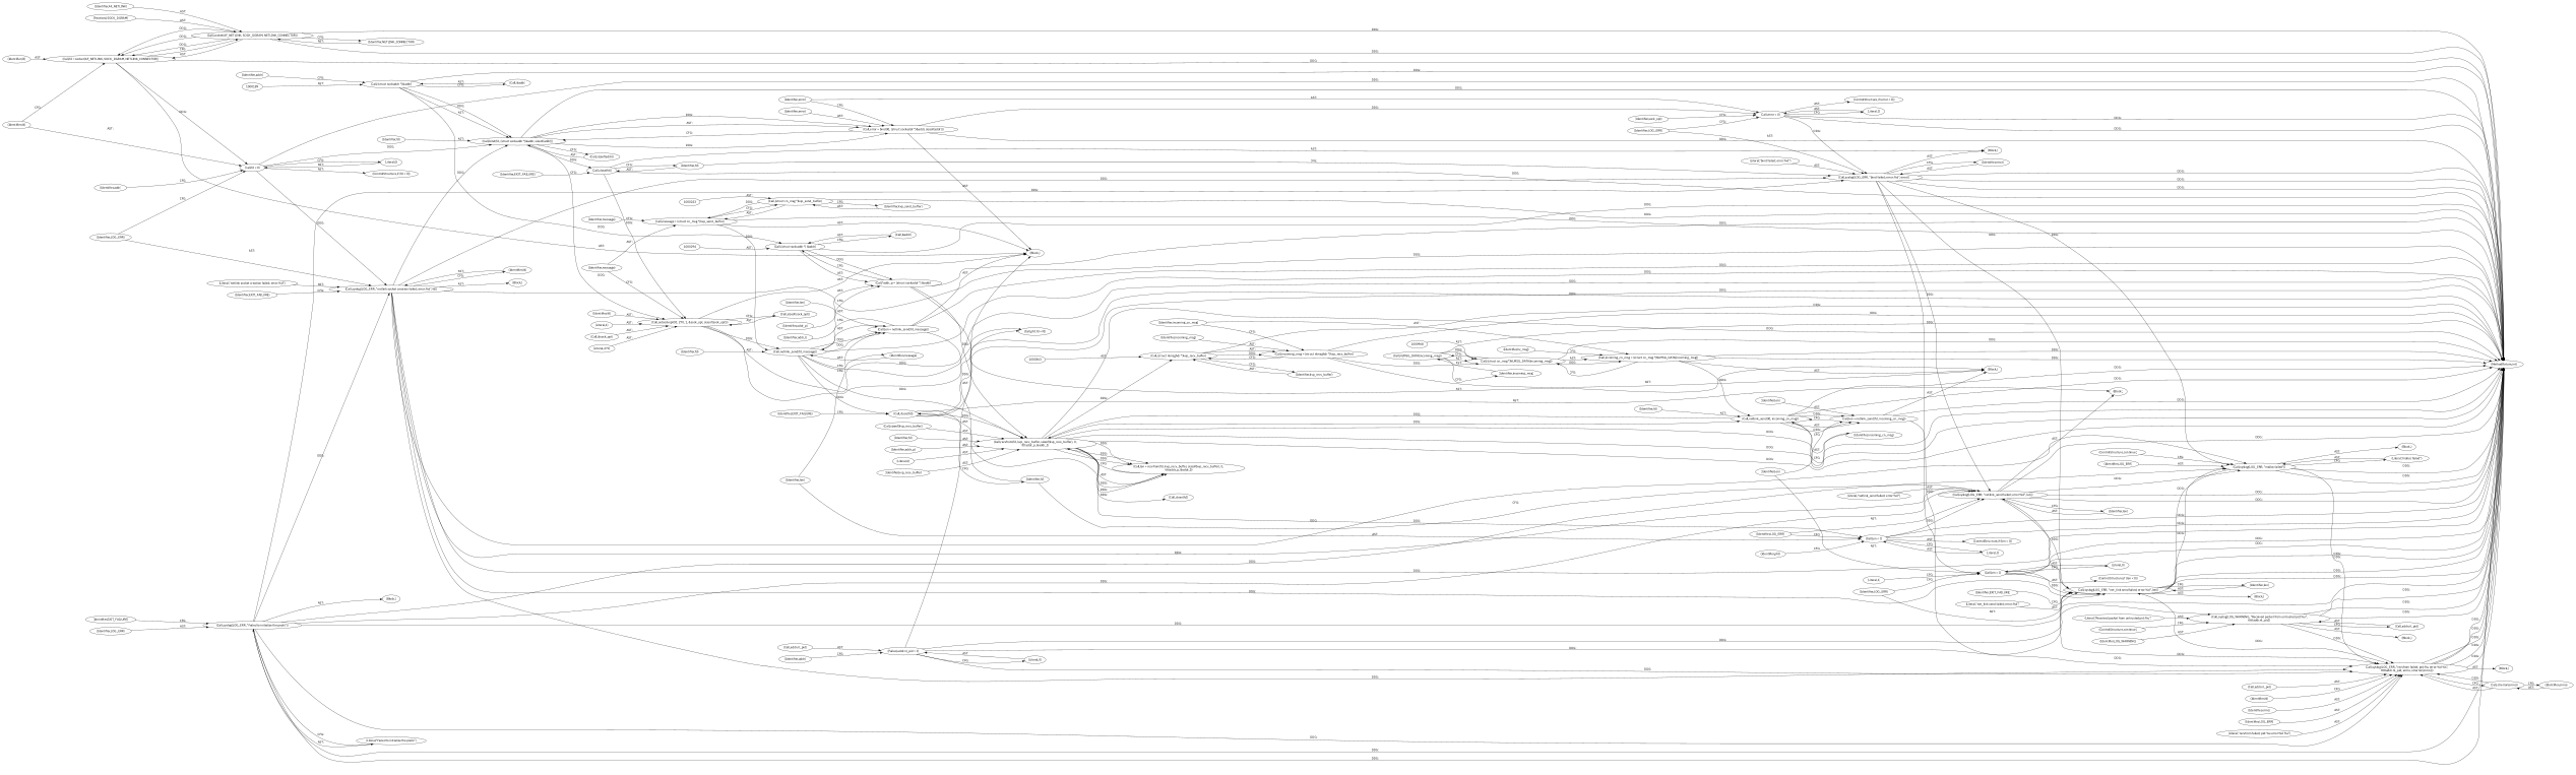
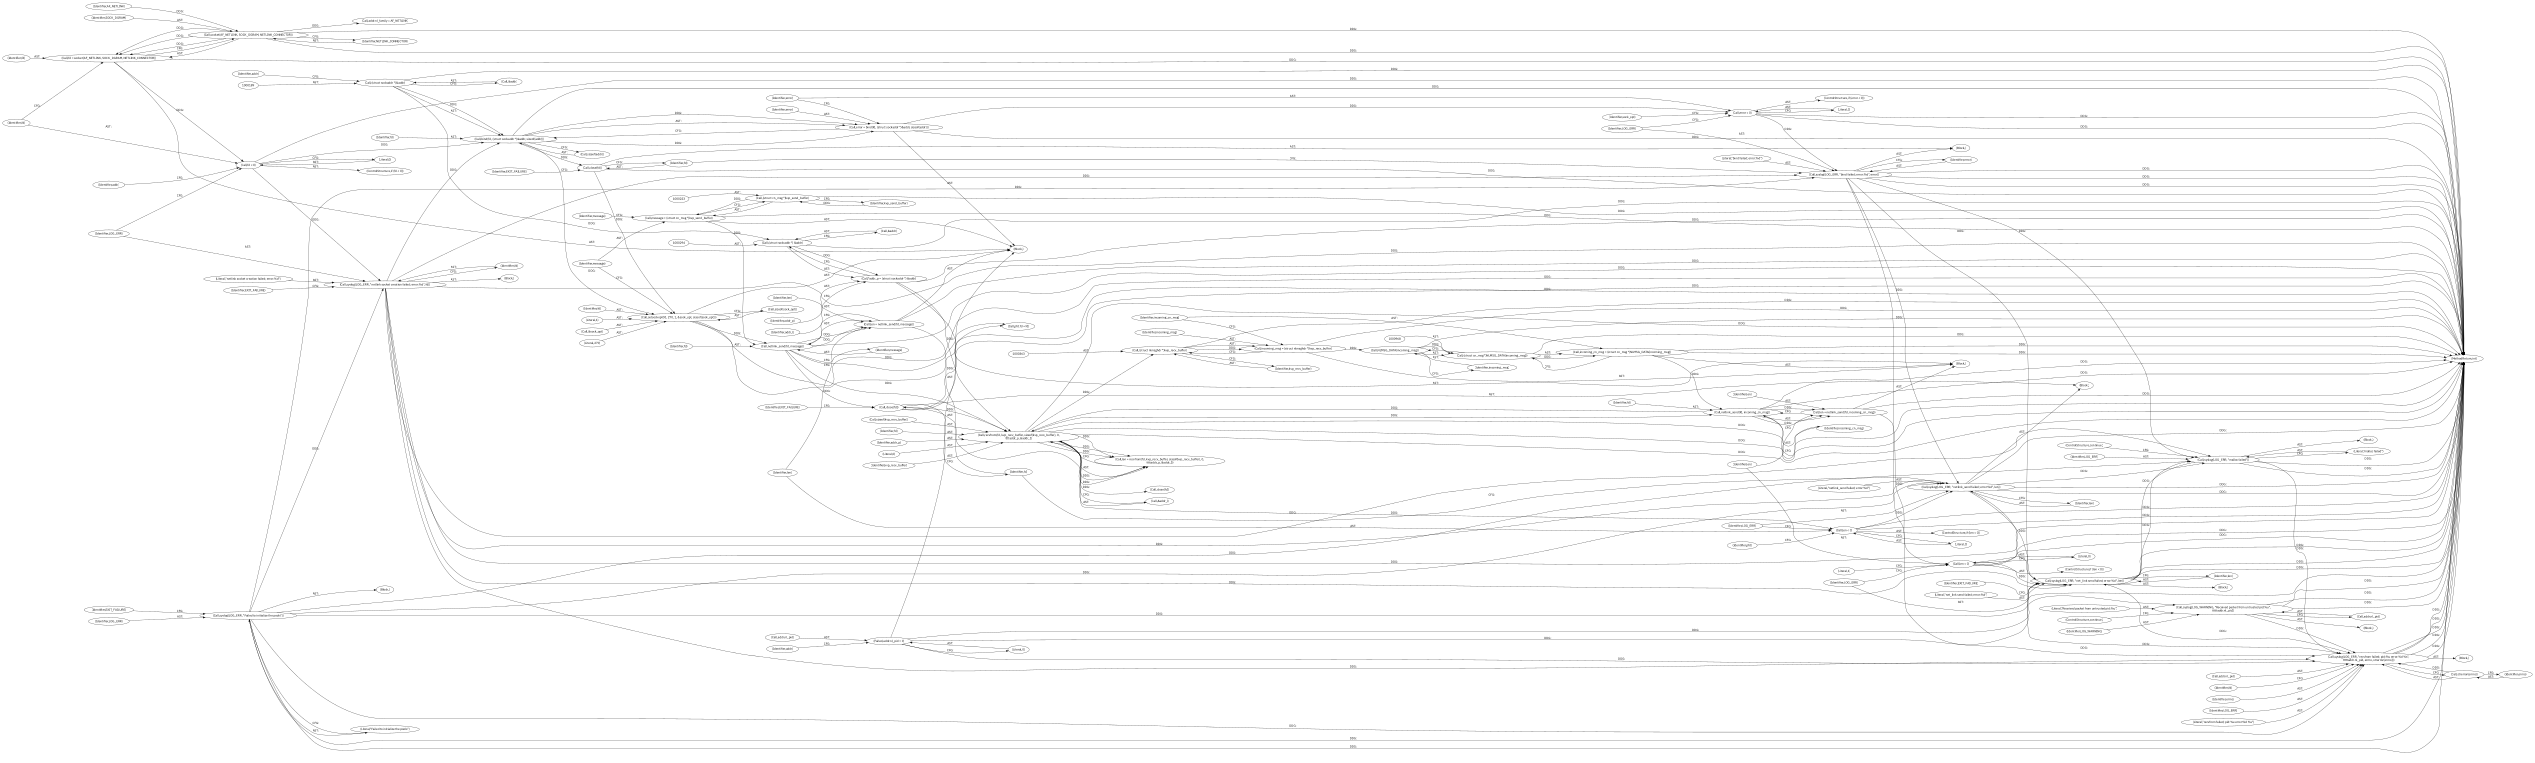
  digraph {
    fontname="IBM Plex Sans"
    rankdir=LR
    node [fontname="IBM Plex Sans"]
    edge [fontname="IBM Plex Sans"]
    n1 [label="(Call,syslog(LOG_ERR, \"recvfrom failed; pid:%u error:%d %s\",\n \t\t\t\t\taddr.nl_pid, errno, strerror(errno)))"]
    n2 [label="(Call,strerror(errno))"]
    n3 [label="(MethodReturn,int)"]
    n4 [label="(Block,)"]
    n5 [label="(Identifier,errno)"]
    n6 [label="(Call,syslog(LOG_ERR, \"netlink socket creation failed; error:%d\", fd))"]
    n7 [label="(Call,syslog(LOG_ERR, \"netlink_send failed; error:%d\", len))"]
    n8 [label="(Call,syslog(LOG_ERR, \"bind failed; error:%d\", error))"]
    n9 [label="(Call,bind(fd, (struct sockaddr *)&addr, sizeof(addr)))"]
    n10 [label="(Call,syslog(LOG_ERR, \"net_link send failed; error:%d\", len))"]
    n11 [label="(Call,syslog(LOG_ERR, \"malloc failed\"))"]
    n12 [label="(Identifier,fd)"]
    n13 [label="(Block,)"]
    n14 [label="(Block,)"]
    n15 [label="(Identifier,len)"]
    n16 [label="(Block,)"]
    n17 [label="(Identifier,error)"]
    n18 [label="(Call,error = bind(fd, (struct sockaddr *)&addr, sizeof(addr)))"]
    n19 [label="(Call,setsockopt(fd, 270, 1, &sock_opt, sizeof(sock_opt)))"]
    n20 [label="(Call,close(fd))"]
    n21 [label="(Call,sizeof(addr))"]
    n22 [label="(Block,)"]
    n23 [label="(Identifier,len)"]
    n24 [label="(Block,)"]
    n25 [label="(Literal,\"malloc failed\")"]
    n26 [label="(Call,syslog(LOG_ERR, \"Failed to initialize the pools\"))"]
    n27 [label="(Literal,\"Failed to initialize the pools\")"]
    n28 [label="(Block,)"]
    n29 [label="(Call,fd < 0)"]
    n30 [label="(Literal,0)"]
    n31 [label="(ControlStructure,if (fd < 0))"]
    n32 [label="(Call,fd = socket(AF_NETLINK, SOCK_DGRAM, NETLINK_CONNECTOR))"]
    n33 [label="(Call,socket(AF_NETLINK, SOCK_DGRAM, NETLINK_CONNECTOR))"]
    n34 [label="(Block,)"]
    n35 [label="(Identifier,NETLINK_CONNECTOR)"]
+   n36 [label="(Call,addr.nl_family = AF_NETLINK)"]
    n37 [label="(Call,error < 0)"]
    n38 [label="(ControlStructure,if (error < 0))"]
    n39 [label="(Literal,0)"]
    n40 [label="(Call,netlink_send(fd, message))"]
    n41 [label="(Call,sizeof(sock_opt))"]
    n42 [label="(Identifier,fd)"]
    n43 [label="(Call,(struct sockaddr *)&addr)"]
    n44 [label="(Call,(struct sockaddr *) &addr)"]
    n45 [label="(Call,&addr)"]
    n46 [label="(Call,*addr_p = (struct sockaddr *) &addr)"]
    n47 [label="(Call,&addr)"]
    n48 [label="(Call,len < 0)"]
    n49 [label="(ControlStructure,if (len < 0))"]
    n50 [label="(Literal,0)"]
    n51 [label="(Call,len = netlink_send(fd, message))"]
    n52 [label="(Call,recvfrom(fd, kvp_recv_buffer, sizeof(kvp_recv_buffer), 0,\n \t\t\t\taddr_p, &addr_l))"]
    n53 [label="(Call,close(fd))"]
    n54 [label="(Identifier,message)"]
    n55 [label="(Call,pfd.fd = fd)"]
    n56 [label="(Call,netlink_send(fd, incoming_cn_msg))"]
    n57 [label="(Call,(struct nlmsghdr *)kvp_recv_buffer)"]
+   n58 [label="(Call,&addr_l)"]
    n59 [label="(Call,len = recvfrom(fd, kvp_recv_buffer, sizeof(kvp_recv_buffer), 0,\n \t\t\t\taddr_p, &addr_l))"]
    n60 [label="(Call,close(fd))"]
    n61 [label="(Identifier,fd)"]
    n62 [label="(Call,message = (struct cn_msg *)kvp_send_buffer)"]
    n63 [label="(Call,(struct cn_msg *)kvp_send_buffer)"]
    n64 [label="(Identifier,kvp_send_buffer)"]
    n65 [label="(Call,len < 0)"]
    n66 [label="(Literal,0)"]
    n67 [label="(ControlStructure,if (len < 0))"]
    n68 [label="(Call,len = netlink_send(fd, incoming_cn_msg))"]
    n69 [label="(Block,)"]
    n70 [label="(Identifier,incoming_cn_msg)"]
    n71 [label="(Call,incoming_msg = (struct nlmsghdr *)kvp_recv_buffer)"]
    n72 [label="(Identifier,kvp_recv_buffer)"]
    n73 [label="(Call,incoming_cn_msg = (struct cn_msg *)NLMSG_DATA(incoming_msg))"]
    n74 [label="(Call,(struct cn_msg *)NLMSG_DATA(incoming_msg))"]
    n75 [label="(Call,NLMSG_DATA(incoming_msg))"]
    n76 [label="(Identifier,incoming_msg)"]
    n77 [label="(Call,syslog(LOG_WARNING, \"Received packet from untrusted pid:%u\",\n\t\t\t\t\taddr.nl_pid))"]
    n78 [label="(Call,addr.nl_pid)"]
    n79 [label="(Block,)"]
    n80 [label="(Failed,addr.nl_pid = 0)"]
    n81 [label="(Literal,0)"]
    n82 [label="(Identifier,errno)"]
    n83 [label="(Literal,\"netlink_send failed; error:%d\")"]
    n84 [label="(Identifier,LOG_ERR)"]
    n85 [label="(Identifier,EXIT_FAILURE)"]
    n86 [label="(Identifier,error)"]
    n87 [label="(Identifier,len)"]
    n88 [label="(Literal,1)"]
    n89 [label="(Call,addr.nl_pid)"]
    n90 [label="(Identifier,AF_NETLINK)"]
    n91 [label="(Literal,\"Received packet from untrusted pid:%u\")"]
    n92 [label="(Identifier,addr)"]
    n93 [label="(Identifier,fd)"]
    n94 [label="(Identifier,LOG_ERR)"]
    n95 [label="(Identifier,incoming_msg)"]
    n96 [label="(Identifier,addr)"]
-   n97 [label="(Received,SOCK_DGRAM)"]
+   n97 [label="(Identifier,SOCK_DGRAM)"]
    n98 [label="(Call,&sock_opt)"]
    n99 [label="(Identifier,fd)"]
-   n100 [label="(Identifier,hv_msg)"]
    n101 [label="(Identifier,addr_p)"]
    n102 [label="(ControlStructure,continue;)"]
    n103 [label="(Identifier,EXIT_FAILURE)"]
    n104 [label="(Identifier,fd)"]
    n105 [label="(Identifier,EXIT_FAILURE)"]
    n106 [label="(Identifier,fd)"]
    n107 [label="(Identifier,len)"]
    n108 [label="(ControlStructure,continue;)"]
    n109 [label="(Identifier,fd)"]
    n110 [label="(Identifier,EXIT_FAILURE)"]
    n111 [label="(Identifier,message)"]
    n112 [label="(Identifier,fd)"]
    n113 [label="(Literal,\"net_link send failed; error:%d\")"]
    n114 [label="(Identifier,addr_p)"]
    n115 [label="(Identifier,LOG_ERR)"]
    n116 [label="(Identifier,message)"]
    n117 [label="(Literal,0)"]
    n118 [label="(Identifier,LOG_ERR)"]
    n119 [label="(Literal,270)"]
    n120 [label="(Identifier,addr)"]
    n121 [label="(Identifier,LOG_ERR)"]
    n122 [label="(Identifier,len)"]
    n123 [label="(Literal,\"netlink socket creation failed; error:%d\")"]
    n124 [label="(Identifier,LOG_ERR)"]
    n125 [label="(Identifier,sock_opt)"]
    n126 [label="(Identifier,kvp_recv_buffer)"]
    n127 [label="(Identifier,error)"]
    n128 [label="(Identifier,LOG_WARNING)"]
    n129 [label="(Literal,\"recvfrom failed; pid:%u error:%d %s\")"]
    n130 [label="(Literal,\"bind failed; error:%d\")"]
    n131 [label="(Identifier,addr_l)"]
    n132 [label="(Identifier,len)"]
    n133 [label="(Call,sizeof(kvp_recv_buffer))"]
    n134 [label="(Identifier,pfd)"]
    n135 [label="(Call,addr.nl_pid)"]
    n136 [label="(Identifier,LOG_ERR)"]
    n137 [label="(Identifier,fd)"]
    n138 [label="(Identifier,fd)"]
    n139 [label="(Identifier,EXIT_FAILURE)"]
    n140 [label="(Identifier,incoming_cn_msg)"]
    n141 [label="(Literal,1)"]
    1000189
    1000223
    1000294
    n145 [label=1000968]
    1000363
    n1 -> n2 [label="CFG: "]
    n1 -> n3 [label="DDG: "]
    n1 -> n3 [label="DDG: "]
    n1 -> n3 [label="DDG: "]
    n1 -> n3 [label="DDG: "]
    n1 -> n3 [label="DDG: "]
    n1 -> n4 [label="AST: "]
    n2 -> n1 [label="AST: "]
    n2 -> n1 [label="DDG: "]
    n2 -> n5 [label="CFG: "]
    n5 -> n2 [label="AST: "]
    n6 -> n1 [label="DDG: "]
    n6 -> n3 [label="DDG: "]
    n6 -> n3 [label="DDG: "]
    n6 -> n7 [label="DDG: "]
    n6 -> n8 [label="DDG: "]
    n6 -> n9 [label="DDG: "]
    n6 -> n10 [label="DDG: "]
    n6 -> n11 [label="DDG: "]
    n6 -> n12 [label="CFG: "]
    n6 -> n13 [label="AST: "]
    n7 -> n1 [label="DDG: "]
    n7 -> n3 [label="DDG: "]
    n7 -> n3 [label="DDG: "]
    n7 -> n3 [label="DDG: "]
    n7 -> n10 [label="DDG: "]
    n7 -> n11 [label="DDG: "]
    n7 -> n14 [label="AST: "]
    n7 -> n15 [label="CFG: "]
    n8 -> n1 [label="DDG: "]
    n8 -> n3 [label="DDG: "]
    n8 -> n3 [label="DDG: "]
    n8 -> n3 [label="DDG: "]
    n8 -> n7 [label="DDG: "]
    n8 -> n10 [label="DDG: "]
    n8 -> n11 [label="DDG: "]
    n8 -> n16 [label="AST: "]
    n8 -> n17 [label="CFG: "]
    n9 -> n3 [label="DDG: "]
    n9 -> n18 [label="AST: "]
    n9 -> n18 [label="DDG: "]
    n9 -> n18 [label="DDG: "]
    n9 -> n19 [label="DDG: "]
    n9 -> n20 [label="DDG: "]
    n9 -> n21 [label="CFG: "]
    n10 -> n1 [label="DDG: "]
    n10 -> n3 [label="DDG: "]
    n10 -> n3 [label="DDG: "]
    n10 -> n3 [label="DDG: "]
    n10 -> n11 [label="DDG: "]
    n10 -> n22 [label="AST: "]
    n10 -> n23 [label="CFG: "]
    n11 -> n1 [label="DDG: "]
    n11 -> n3 [label="DDG: "]
    n11 -> n3 [label="DDG: "]
    n11 -> n10 [label="DDG: "]
    n11 -> n24 [label="AST: "]
    n11 -> n25 [label="CFG: "]
    n12 -> n6 [label="AST: "]
    n15 -> n7 [label="AST: "]
    n17 -> n8 [label="AST: "]
    n18 -> n3 [label="DDG: "]
    n18 -> n9 [label="CFG: "]
    n18 -> n34 [label="AST: "]
    n18 -> n37 [label="DDG: "]
    n19 -> n3 [label="DDG: "]
    n19 -> n3 [label="DDG: "]
    n19 -> n34 [label="AST: "]
    n19 -> n40 [label="DDG: "]
    n19 -> n41 [label="CFG: "]
    n20 -> n3 [label="DDG: "]
    n20 -> n16 [label="AST: "]
    n20 -> n19 [label="DDG: "]
    n20 -> n42 [label="CFG: "]
    n21 -> n9 [label="AST: "]
    n23 -> n10 [label="AST: "]
    n25 -> n11 [label="AST: "]
    n26 -> n1 [label="DDG: "]
    n26 -> n3 [label="DDG: "]
    n26 -> n3 [label="DDG: "]
    n26 -> n6 [label="DDG: "]
    n26 -> n7 [label="DDG: "]
    n26 -> n8 [label="DDG: "]
    n26 -> n10 [label="DDG: "]
    n26 -> n11 [label="DDG: "]
    n26 -> n27 [label="CFG: "]
    n26 -> n28 [label="AST: "]
    n27 -> n26 [label="AST: "]
    n29 -> n3 [label="DDG: "]
    n29 -> n6 [label="DDG: "]
    n29 -> n9 [label="DDG: "]
    n29 -> n30 [label="CFG: "]
    n29 -> n31 [label="AST: "]
    n30 -> n29 [label="AST: "]
    n32 -> n3 [label="DDG: "]
    n32 -> n29 [label="DDG: "]
    n32 -> n33 [label="CFG: "]
    n32 -> n34 [label="AST: "]
    n33 -> n3 [label="DDG: "]
    n33 -> n3 [label="DDG: "]
    n33 -> n32 [label="AST: "]
    n33 -> n32 [label="DDG: "]
    n33 -> n32 [label="DDG: "]
    n33 -> n32 [label="DDG: "]
    n33 -> n35 [label="CFG: "]
+   n33 -> n36 [label="DDG: "]
    n35 -> n33 [label="AST: "]
    n37 -> n3 [label="DDG: "]
    n37 -> n3 [label="DDG: "]
    n37 -> n8 [label="DDG: "]
    n37 -> n38 [label="AST: "]
    n37 -> n39 [label="CFG: "]
    n39 -> n37 [label="AST: "]
    n40 -> n3 [label="DDG: "]
    n40 -> n51 [label="AST: "]
    n40 -> n51 [label="DDG: "]
    n40 -> n51 [label="DDG: "]
    n40 -> n52 [label="DDG: "]
    n40 -> n53 [label="DDG: "]
    n40 -> n54 [label="CFG: "]
    n40 -> n55 [label="DDG: "]
    n41 -> n19 [label="AST: "]
    n42 -> n8 [label="CFG: "]
    n42 -> n20 [label="AST: "]
    n43 -> n3 [label="DDG: "]
    n43 -> n9 [label="AST: "]
    n43 -> n9 [label="DDG: "]
    n43 -> n44 [label="DDG: "]
    n43 -> n45 [label="CFG: "]
    n44 -> n3 [label="DDG: "]
    n44 -> n46 [label="AST: "]
    n44 -> n46 [label="DDG: "]
    n44 -> n47 [label="CFG: "]
    n45 -> n43 [label="AST: "]
    n46 -> n3 [label="DDG: "]
    n46 -> n44 [label="CFG: "]
    n46 -> n52 [label="DDG: "]
    n46 -> n69 [label="AST: "]
    n47 -> n44 [label="AST: "]
    n48 -> n3 [label="DDG: "]
    n48 -> n3 [label="DDG: "]
    n48 -> n7 [label="DDG: "]
    n48 -> n49 [label="AST: "]
    n48 -> n50 [label="CFG: "]
    n50 -> n48 [label="AST: "]
    n51 -> n3 [label="DDG: "]
    n51 -> n34 [label="AST: "]
    n51 -> n40 [label="CFG: "]
    n51 -> n48 [label="DDG: "]
    n52 -> n3 [label="DDG: "]
    n52 -> n3 [label="DDG: "]
    n52 -> n3 [label="DDG: "]
    n52 -> n3 [label="DDG: "]
    n52 -> n56 [label="DDG: "]
    n52 -> n57 [label="DDG: "]
+   n52 -> n58 [label="CFG: "]
    n52 -> n59 [label="AST: "]
    n52 -> n59 [label="DDG: "]
    n52 -> n59 [label="DDG: "]
    n52 -> n59 [label="DDG: "]
    n52 -> n59 [label="DDG: "]
    n52 -> n59 [label="DDG: "]
    n52 -> n60 [label="DDG: "]
    n53 -> n3 [label="DDG: "]
    n53 -> n14 [label="AST: "]
    n53 -> n52 [label="DDG: "]
    n53 -> n55 [label="DDG: "]
    n53 -> n61 [label="CFG: "]
    n54 -> n40 [label="AST: "]
    n56 -> n3 [label="DDG: "]
    n56 -> n3 [label="DDG: "]
    n56 -> n52 [label="DDG: "]
    n56 -> n68 [label="AST: "]
    n56 -> n68 [label="DDG: "]
    n56 -> n68 [label="DDG: "]
    n56 -> n70 [label="CFG: "]
    n57 -> n3 [label="DDG: "]
    n57 -> n71 [label="AST: "]
    n57 -> n71 [label="DDG: "]
    n57 -> n72 [label="CFG: "]
+   n58 -> n52 [label="AST: "]
    n59 -> n52 [label="CFG: "]
    n61 -> n7 [label="CFG: "]
    n61 -> n53 [label="AST: "]
    n62 -> n3 [label="DDG: "]
    n62 -> n34 [label="AST: "]
    n62 -> n40 [label="DDG: "]
    n62 -> n63 [label="CFG: "]
    n63 -> n3 [label="DDG: "]
    n63 -> n62 [label="AST: "]
    n63 -> n62 [label="DDG: "]
    n63 -> n64 [label="CFG: "]
-   n64 -> n63 [label="AST: "]
+   n64 -> n63 [label="DDG: "]
    n65 -> n3 [label="DDG: "]
    n65 -> n3 [label="DDG: "]
    n65 -> n10 [label="DDG: "]
    n65 -> n66 [label="CFG: "]
    n65 -> n67 [label="AST: "]
    n66 -> n65 [label="AST: "]
    n68 -> n3 [label="DDG: "]
    n68 -> n56 [label="CFG: "]
    n68 -> n65 [label="DDG: "]
    n68 -> n69 [label="AST: "]
    n70 -> n56 [label="AST: "]
    n71 -> n3 [label="DDG: "]
    n71 -> n57 [label="CFG: "]
    n71 -> n69 [label="AST: "]
-   n71 -> n74 [label="DDG: "]
+   n71 -> n75 [label="DDG: "]
    n72 -> n57 [label="AST: "]
    n73 -> n3 [label="DDG: "]
    n73 -> n3 [label="DDG: "]
    n73 -> n56 [label="DDG: "]
    n73 -> n69 [label="AST: "]
    n73 -> n74 [label="CFG: "]
    n74 -> n3 [label="DDG: "]
    n74 -> n73 [label="AST: "]
    n74 -> n73 [label="DDG: "]
    n74 -> n75 [label="CFG: "]
    n75 -> n3 [label="DDG: "]
    n75 -> n74 [label="AST: "]
    n75 -> n74 [label="DDG: "]
    n75 -> n76 [label="CFG: "]
    n76 -> n75 [label="AST: "]
    n77 -> n1 [label="DDG: "]
    n77 -> n3 [label="DDG: "]
    n77 -> n3 [label="DDG: "]
    n77 -> n3 [label="DDG: "]
    n77 -> n78 [label="CFG: "]
    n77 -> n79 [label="AST: "]
    n78 -> n77 [label="AST: "]
    n80 -> n1 [label="DDG: "]
    n80 -> n3 [label="DDG: "]
    n80 -> n34 [label="AST: "]
    n80 -> n77 [label="DDG: "]
    n80 -> n81 [label="CFG: "]
    n81 -> n80 [label="AST: "]
    n82 -> n1 [label="AST: "]
    n83 -> n7 [label="AST: "]
    n84 -> n11 [label="AST: "]
    n85 -> n53 [label="CFG: "]
    n86 -> n18 [label="CFG: "]
    n86 -> n37 [label="AST: "]
    n87 -> n48 [label="AST: "]
    n87 -> n51 [label="CFG: "]
    n88 -> n19 [label="AST: "]
    n89 -> n80 [label="AST: "]
-   n90 -> n33 [label="AST: "]
+   n90 -> n33 [label="DDG: "]
    n91 -> n77 [label="AST: "]
    n92 -> n80 [label="CFG: "]
    n93 -> n52 [label="AST: "]
    n94 -> n7 [label="AST: "]
    n94 -> n48 [label="CFG: "]
    n95 -> n71 [label="AST: "]
    n96 -> n43 [label="CFG: "]
    n97 -> n33 [label="AST: "]
    n98 -> n19 [label="AST: "]
    n99 -> n32 [label="AST: "]
-   n100 -> n73 [label="CFG: "]
    n101 -> n52 [label="AST: "]
    n102 -> n77 [label="CFG: "]
    n103 -> n26 [label="CFG: "]
    n104 -> n40 [label="AST: "]
    n105 -> n6 [label="CFG: "]
    n106 -> n29 [label="AST: "]
    n106 -> n32 [label="CFG: "]
    n107 -> n68 [label="AST: "]
    n108 -> n11 [label="CFG: "]
    n109 -> n56 [label="AST: "]
    n110 -> n20 [label="CFG: "]
    n111 -> n62 [label="CFG: "]
    n112 -> n9 [label="AST: "]
    n113 -> n10 [label="AST: "]
    n114 -> n46 [label="AST: "]
    n115 -> n1 [label="AST: "]
    n116 -> n19 [label="CFG: "]
    n116 -> n62 [label="AST: "]
    n117 -> n52 [label="AST: "]
    n118 -> n8 [label="AST: "]
    n118 -> n37 [label="CFG: "]
    n119 -> n19 [label="AST: "]
    n120 -> n29 [label="CFG: "]
    n121 -> n26 [label="AST: "]
    n122 -> n65 [label="AST: "]
    n122 -> n68 [label="CFG: "]
    n123 -> n6 [label="AST: "]
    n124 -> n10 [label="AST: "]
    n124 -> n65 [label="CFG: "]
    n125 -> n37 [label="CFG: "]
    n126 -> n52 [label="AST: "]
    n127 -> n18 [label="AST: "]
    n128 -> n77 [label="AST: "]
    n129 -> n1 [label="AST: "]
    n130 -> n8 [label="AST: "]
    n131 -> n46 [label="CFG: "]
    n132 -> n51 [label="AST: "]
    n133 -> n52 [label="AST: "]
    n134 -> n48 [label="CFG: "]
    n135 -> n1 [label="AST: "]
    n136 -> n6 [label="AST: "]
    n136 -> n29 [label="CFG: "]
    n137 -> n1 [label="CFG: "]
    n138 -> n19 [label="AST: "]
    n139 -> n10 [label="CFG: "]
    n140 -> n71 [label="CFG: "]
    n140 -> n73 [label="AST: "]
    n141 -> n65 [label="CFG: "]
    1000189 -> n43 [label="AST: "]
    1000223 -> n63 [label="AST: "]
    1000294 -> n44 [label="AST: "]
    n145 -> n74 [label="AST: "]
    1000363 -> n57 [label="AST: "]
  }
